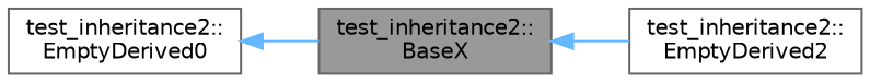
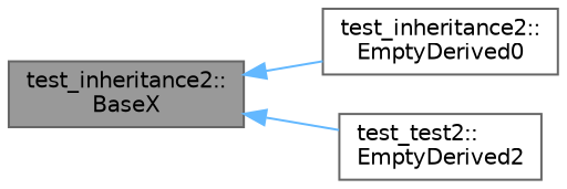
  digraph {
    rankdir=LR
    node [color=gray40 fillcolor=white fontname=Helvetica fontsize=10 shape=box style=filled]
    edge [color=steelblue1 dir=back fontname=Helvetica fontsize=10 labelfontname=Helvetica labelfontsize=10 style=solid]
    n1 [fillcolor=grey60 fontcolor=black height=0.2 label="test_inheritance2::\lBaseX" width=0.4]
    n2 [height=0.2 label="test_inheritance2::\lEmptyDerived0" width=0.4]
-   n3 [height=0.2 label="test_inheritance2::\lEmptyDerived2" width=0.4]
-   n2 -> n1
+   n3 [height=0.2 label="test_test2::\lEmptyDerived2" width=0.4]
+   n1 -> n2
    n1 -> n3
  }
